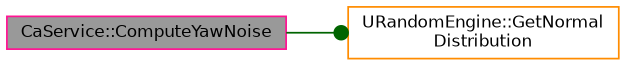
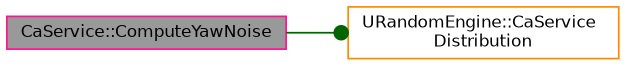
  digraph {
    rankdir=LR
    node [fontname=Helvetica fontsize=10 shape=box style=filled]
    n1 [color=deeppink fillcolor=grey60 fontcolor=black height=0.2 label="CaService::ComputeYawNoise" width=0.4]
-   n2 [color=darkorange fillcolor=white height=0.2 label="URandomEngine::GetNormal\lDistribution" width=0.4]
+   n2 [color=darkorange fillcolor=white height=0.2 label="URandomEngine::CaService\lDistribution" width=0.4]
    n1 -> n2 [color=darkgreen fontname=Helvetica fontsize=10 labelfontname=Helvetica labelfontsize=10 style=solid arrowhead=dot]
  }
